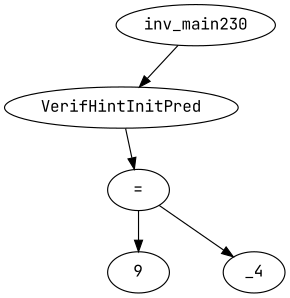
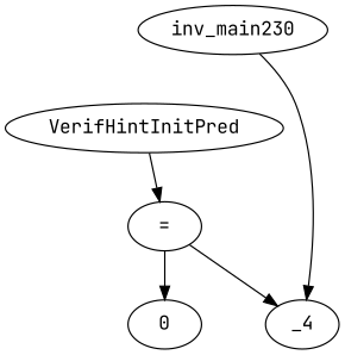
  digraph {
    fontname="JetBrains Mono"
    node [fontname="JetBrains Mono"]
    edge [fontname="JetBrains Mono"]
    n1 [label=inv_main230]
    n2 [label=VerifHintInitPred]
    n3 [label="="]
-   n4 [label=9]
+   n4 [label=0]
    n5 [label=_4]
-   n1 -> n2
+   n1 -> n5
    n2 -> n3
    n3 -> n4
    n3 -> n5
  }
